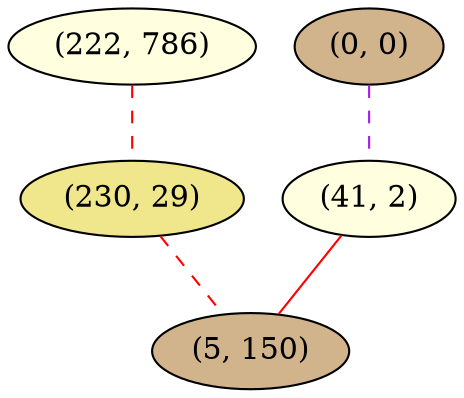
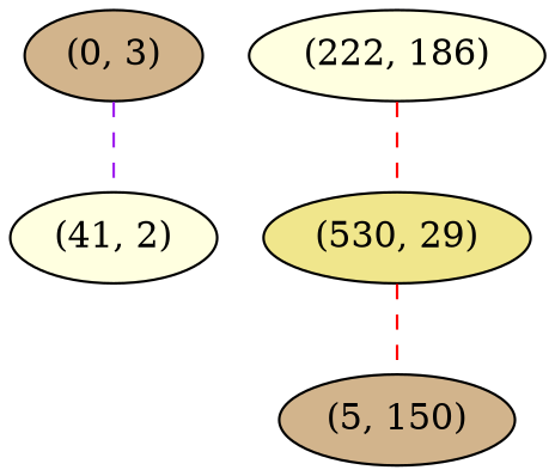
  graph {
    node [fillcolor=lightyellow style=filled]
    edge [color=red style=dashed weight=1]
    n1 [label="(41, 2)"]
-   "(0, 0)" [fillcolor=tan]
+   "(0, 0)" [fillcolor=tan label="(0, 3)"]
    n3 [fillcolor=tan label="(5, 150)"]
-   "(222, 186)" [label="(222, 786)"]
-   "(230, 29)" [fillcolor=khaki]
-   n1 -- n3 [style=solid]
+   "(222, 186)"
+   "(230, 29)" [fillcolor=khaki label="(530, 29)"]
    "(0, 0)" -- n1 [color=purple weight=4]
    "(222, 186)" -- "(230, 29)"
    "(230, 29)" -- n3
  }
